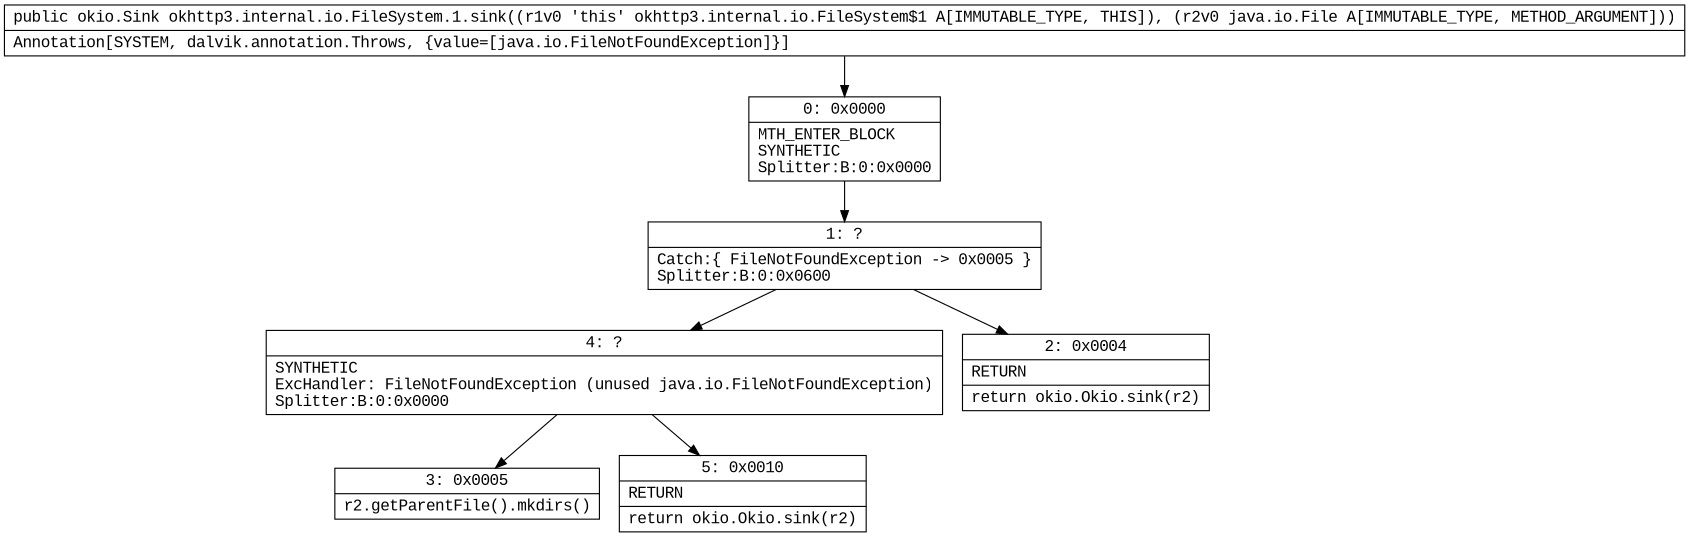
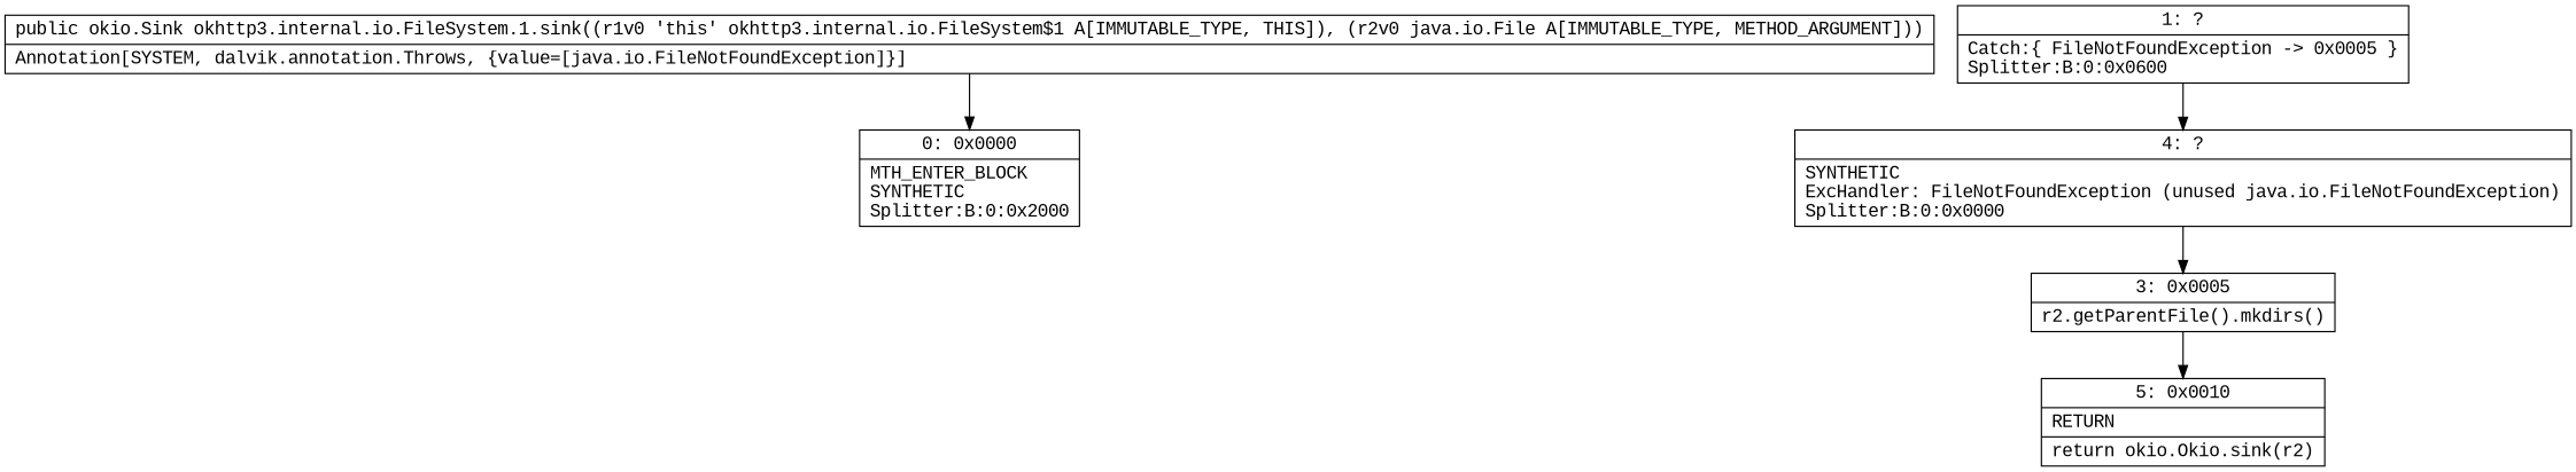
  digraph {
    fontname="Liberation Mono"
    node [fontname="Liberation Mono" shape=record]
    edge [fontname="Liberation Mono"]
-   n1 [label="{0\:\ 0x0000|MTH_ENTER_BLOCK\lSYNTHETIC\lSplitter:B:0:0x0000\l}"]
+   n1 [label="{0\:\ 0x0000|MTH_ENTER_BLOCK\lSYNTHETIC\lSplitter:B:0:0x2000\l}"]
    n2 [label="{1\:\ ?|Catch:\{ FileNotFoundException \-\> 0x0005 \}\lSplitter:B:0:0x0600\l}"]
    n3 [label="{4\:\ ?|SYNTHETIC\lExcHandler: FileNotFoundException (unused java.io.FileNotFoundException)\lSplitter:B:0:0x0000\l}"]
-   n4 [label="{2\:\ 0x0004|RETURN\l|return okio.Okio.sink(r2)\l}"]
    n5 [label="{3\:\ 0x0005|r2.getParentFile().mkdirs()\l}"]
    n6 [label="{5\:\ 0x0010|RETURN\l|return okio.Okio.sink(r2)\l}"]
    n7 [label="{public okio.Sink okhttp3.internal.io.FileSystem.1.sink((r1v0 'this' okhttp3.internal.io.FileSystem$1 A[IMMUTABLE_TYPE, THIS]), (r2v0 java.io.File A[IMMUTABLE_TYPE, METHOD_ARGUMENT]))  | Annotation[SYSTEM, dalvik.annotation.Throws, \{value=[java.io.FileNotFoundException]\}]\l}"]
-   n1 -> n2
    n2 -> n3
-   n2 -> n4
    n3 -> n5
-   n3 -> n6
+   n5 -> n6
    n7 -> n1
  }
